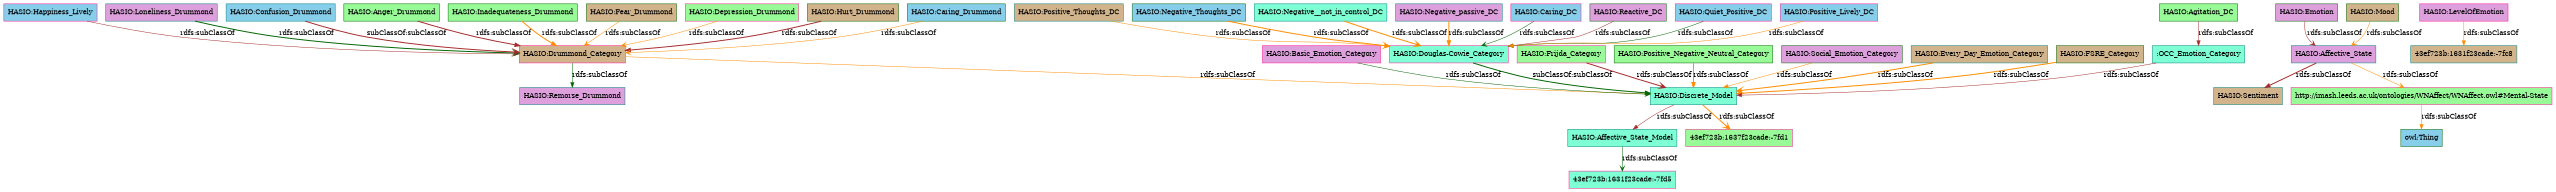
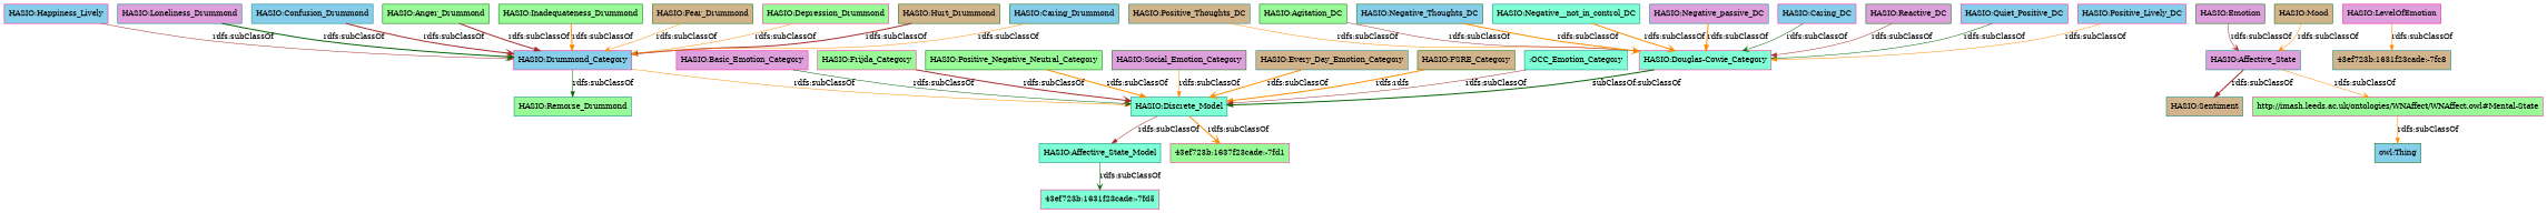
  digraph {
    rankdir=TB
    node [color=darkgreen fillcolor=tan shape=rectangle style=filled]
    edge [arrowhead=normal color=darkorange style=solid]
    n1 [color=deeppink fillcolor=skyblue label="HASIO:Happiness_Lively"]
-   "HASIO:Drummond_Category" [color=deeppink]
+   "HASIO:Drummond_Category" [color=deeppink fillcolor=skyblue]
    "HASIO:Discrete_Model" [color=teal fillcolor=aquamarine]
-   "HASIO:Remorse_Drummond" [color=teal fillcolor=plum]
+   "HASIO:Remorse_Drummond" [color=teal fillcolor=palegreen]
    "HASIO:Basic_Emotion_Category" [color=deeppink fillcolor=plum]
    "HASIO:Affective_State_Model" [color=teal fillcolor=aquamarine]
    n7 [color=deeppink fillcolor=palegreen label="43ef723b:1637f23cade:-7fd1"]
    "HASIO:Douglas-Cowie_Category" [color=deeppink fillcolor=aquamarine]
    "43ef723b:1631f23cade:-7fd5" [color=deeppink fillcolor=aquamarine]
    "HASIO:Loneliness_Drummond" [color=teal fillcolor=plum]
    "HASIO:Positive_Thoughts_DC" [color=teal]
    "HASIO:Sentiment" [color=teal]
    "HASIO:Affective_State" [color=teal fillcolor=plum]
    "http://imash.leeds.ac.uk/ontologies/WNAffect/WNAffect.owl#Mental-State" [color=deeppink fillcolor=palegreen]
    "HASIO:Agitation_DC" [fillcolor=palegreen]
    "HASIO:Emotion" [fillcolor=plum]
    "owl:Thing" [fillcolor=skyblue]
    "HASIO:LevelOfEmotion" [color=deeppink fillcolor=plum]
    "43ef723b:1631f23cade:-7fc8" [color=teal]
    "HASIO:Confusion_Drummond" [color=teal fillcolor=skyblue]
    "HASIO:Mood"
    "HASIO:Frijda_Category" [color=deeppink fillcolor=palegreen]
    "HASIO:Anger_Drummond" [fillcolor=palegreen]
    "HASIO:Inadequateness_Drummond" [fillcolor=palegreen]
    "HASIO:Negative_Thoughts_DC" [fillcolor=skyblue]
    "HASIO:Negative__not_in_control_DC" [color=teal fillcolor=aquamarine]
    "HASIO:Fear_Drummond"
    "HASIO:Positive_Negative_Neutral_Category" [fillcolor=palegreen]
    "HASIO:Depression_Drummond" [color=deeppink fillcolor=palegreen]
    "HASIO:Hurt_Drummond"
    "HASIO:Social_Emotion_Category" [fillcolor=plum]
    "HASIO:Negative_passive_DC" [color=teal fillcolor=plum]
    "HASIO:Caring_DC" [color=deeppink fillcolor=skyblue]
    "HASIO:Caring_Drummond" [fillcolor=skyblue]
    "HASIO:Reactive_DC" [fillcolor=plum]
    "HASIO:Quiet_Positive_DC" [color=deeppink fillcolor=skyblue]
    "HASIO:Every_Day_Emotion_Category" [color=teal]
    "HASIO:Positive_Lively_DC" [color=deeppink fillcolor=skyblue]
    "HASIO:FSRE_Category"
    ":OCC_Emotion_Category" [color=teal fillcolor=aquamarine]
    n1 -> "HASIO:Drummond_Category" [color=brown label="rdfs:subClassOf"]
    "HASIO:Drummond_Category" -> "HASIO:Discrete_Model" [label="rdfs:subClassOf"]
    "HASIO:Drummond_Category" -> "HASIO:Remorse_Drummond" [color=darkgreen label="rdfs:subClassOf"]
    "HASIO:Discrete_Model" -> "HASIO:Affective_State_Model" [color=brown label="rdfs:subClassOf"]
    "HASIO:Discrete_Model" -> n7 [arrowhead=vee label="rdfs:subClassOf" style=bold]
    "HASIO:Basic_Emotion_Category" -> "HASIO:Discrete_Model" [arrowhead=vee color=darkgreen label="rdfs:subClassOf"]
    "HASIO:Affective_State_Model" -> "43ef723b:1631f23cade:-7fd5" [arrowhead=vee color=darkgreen label="rdfs:subClassOf"]
    "HASIO:Douglas-Cowie_Category" -> "HASIO:Discrete_Model" [color=darkgreen label="subClassOf:subClassOf" style=bold]
    "HASIO:Loneliness_Drummond" -> "HASIO:Drummond_Category" [arrowhead=vee color=darkgreen label="rdfs:subClassOf" style=bold]
    "HASIO:Positive_Thoughts_DC" -> "HASIO:Douglas-Cowie_Category" [label="rdfs:subClassOf"]
    "HASIO:Affective_State" -> "HASIO:Sentiment" [color=brown label="rdfs:subClassOf" style=bold]
    "HASIO:Affective_State" -> "http://imash.leeds.ac.uk/ontologies/WNAffect/WNAffect.owl#Mental-State" [arrowhead=vee label="rdfs:subClassOf"]
    "http://imash.leeds.ac.uk/ontologies/WNAffect/WNAffect.owl#Mental-State" -> "owl:Thing" [label="rdfs:subClassOf"]
-   "HASIO:Agitation_DC" -> ":OCC_Emotion_Category" [color=brown label="rdfs:subClassOf"]
+   "HASIO:Agitation_DC" -> "HASIO:Douglas-Cowie_Category" [color=brown label="rdfs:subClassOf"]
    "HASIO:Emotion" -> "HASIO:Affective_State" [arrowhead=vee color=brown label="rdfs:subClassOf"]
    "HASIO:LevelOfEmotion" -> "43ef723b:1631f23cade:-7fc8" [label="rdfs:subClassOf"]
-   "HASIO:Confusion_Drummond" -> "HASIO:Drummond_Category" [arrowhead=vee color=brown label="subClassOf:subClassOf" style=bold]
+   "HASIO:Confusion_Drummond" -> "HASIO:Drummond_Category" [arrowhead=vee color=brown label="rdfs:subClassOf" style=bold]
    "HASIO:Mood" -> "HASIO:Affective_State" [arrowhead=vee label="rdfs:subClassOf"]
    "HASIO:Frijda_Category" -> "HASIO:Discrete_Model" [arrowhead=vee color=brown label="rdfs:subClassOf" style=bold]
    "HASIO:Anger_Drummond" -> "HASIO:Drummond_Category" [color=brown label="rdfs:subClassOf" style=bold]
    "HASIO:Inadequateness_Drummond" -> "HASIO:Drummond_Category" [label="rdfs:subClassOf" style=bold]
    "HASIO:Negative_Thoughts_DC" -> "HASIO:Douglas-Cowie_Category" [arrowhead=vee label="rdfs:subClassOf" style=bold]
    "HASIO:Negative__not_in_control_DC" -> "HASIO:Douglas-Cowie_Category" [arrowhead=vee label="rdfs:subClassOf" style=bold]
    "HASIO:Fear_Drummond" -> "HASIO:Drummond_Category" [arrowhead=vee label="rdfs:subClassOf"]
    "HASIO:Positive_Negative_Neutral_Category" -> "HASIO:Discrete_Model" [label="rdfs:subClassOf" style=bold]
    "HASIO:Depression_Drummond" -> "HASIO:Drummond_Category" [arrowhead=vee label="rdfs:subClassOf"]
    "HASIO:Hurt_Drummond" -> "HASIO:Drummond_Category" [color=brown label="rdfs:subClassOf" style=bold]
    "HASIO:Social_Emotion_Category" -> "HASIO:Discrete_Model" [label="rdfs:subClassOf"]
    "HASIO:Negative_passive_DC" -> "HASIO:Douglas-Cowie_Category" [label="rdfs:subClassOf" style=bold]
    "HASIO:Caring_DC" -> "HASIO:Douglas-Cowie_Category" [arrowhead=vee color=darkgreen label="rdfs:subClassOf"]
    "HASIO:Caring_Drummond" -> "HASIO:Drummond_Category" [arrowhead=vee label="rdfs:subClassOf"]
    "HASIO:Reactive_DC" -> "HASIO:Douglas-Cowie_Category" [color=brown label="rdfs:subClassOf"]
    "HASIO:Quiet_Positive_DC" -> "HASIO:Douglas-Cowie_Category" [color=darkgreen label="rdfs:subClassOf"]
    "HASIO:Every_Day_Emotion_Category" -> "HASIO:Discrete_Model" [arrowhead=vee label="rdfs:subClassOf" style=bold]
    "HASIO:Positive_Lively_DC" -> "HASIO:Douglas-Cowie_Category" [label="rdfs:subClassOf"]
-   "HASIO:FSRE_Category" -> "HASIO:Discrete_Model" [label="rdfs:subClassOf" style=bold]
+   "HASIO:FSRE_Category" -> "HASIO:Discrete_Model" [label="rdfs:rdfs" style=bold]
    ":OCC_Emotion_Category" -> "HASIO:Discrete_Model" [color=brown label="rdfs:subClassOf"]
  }
